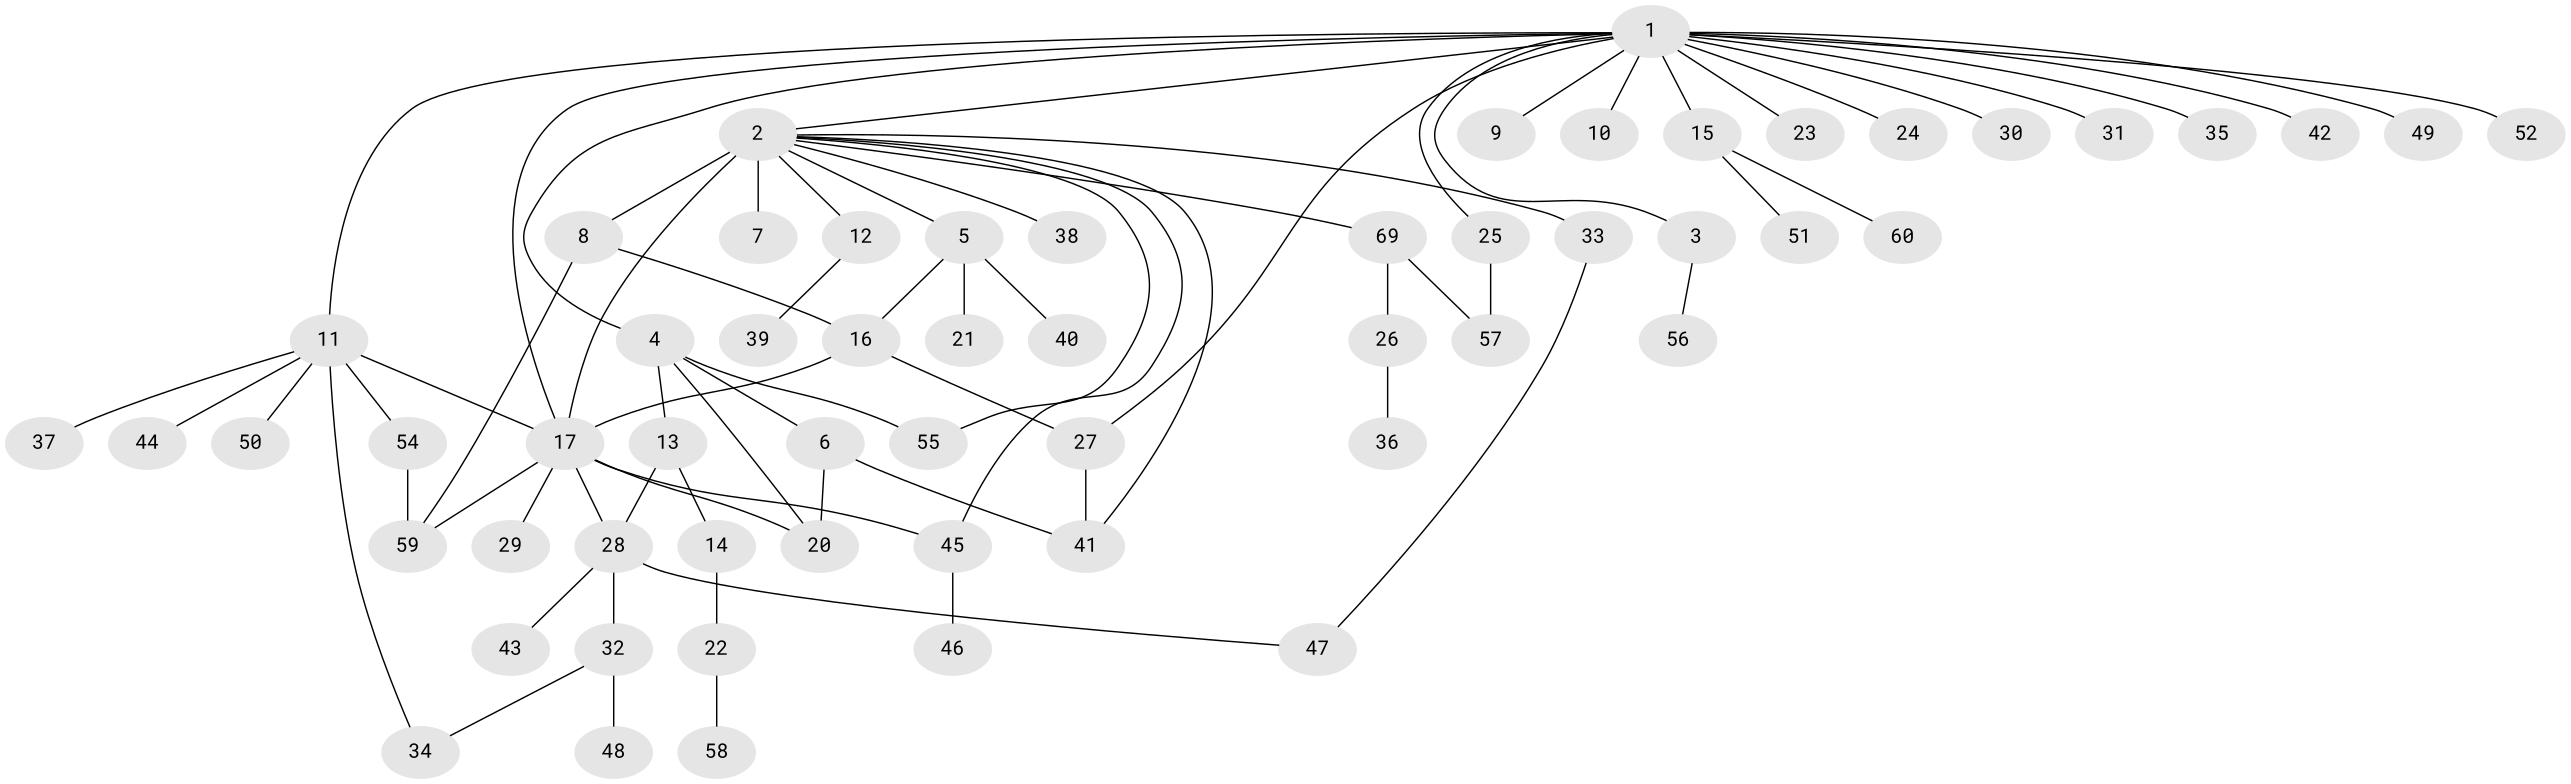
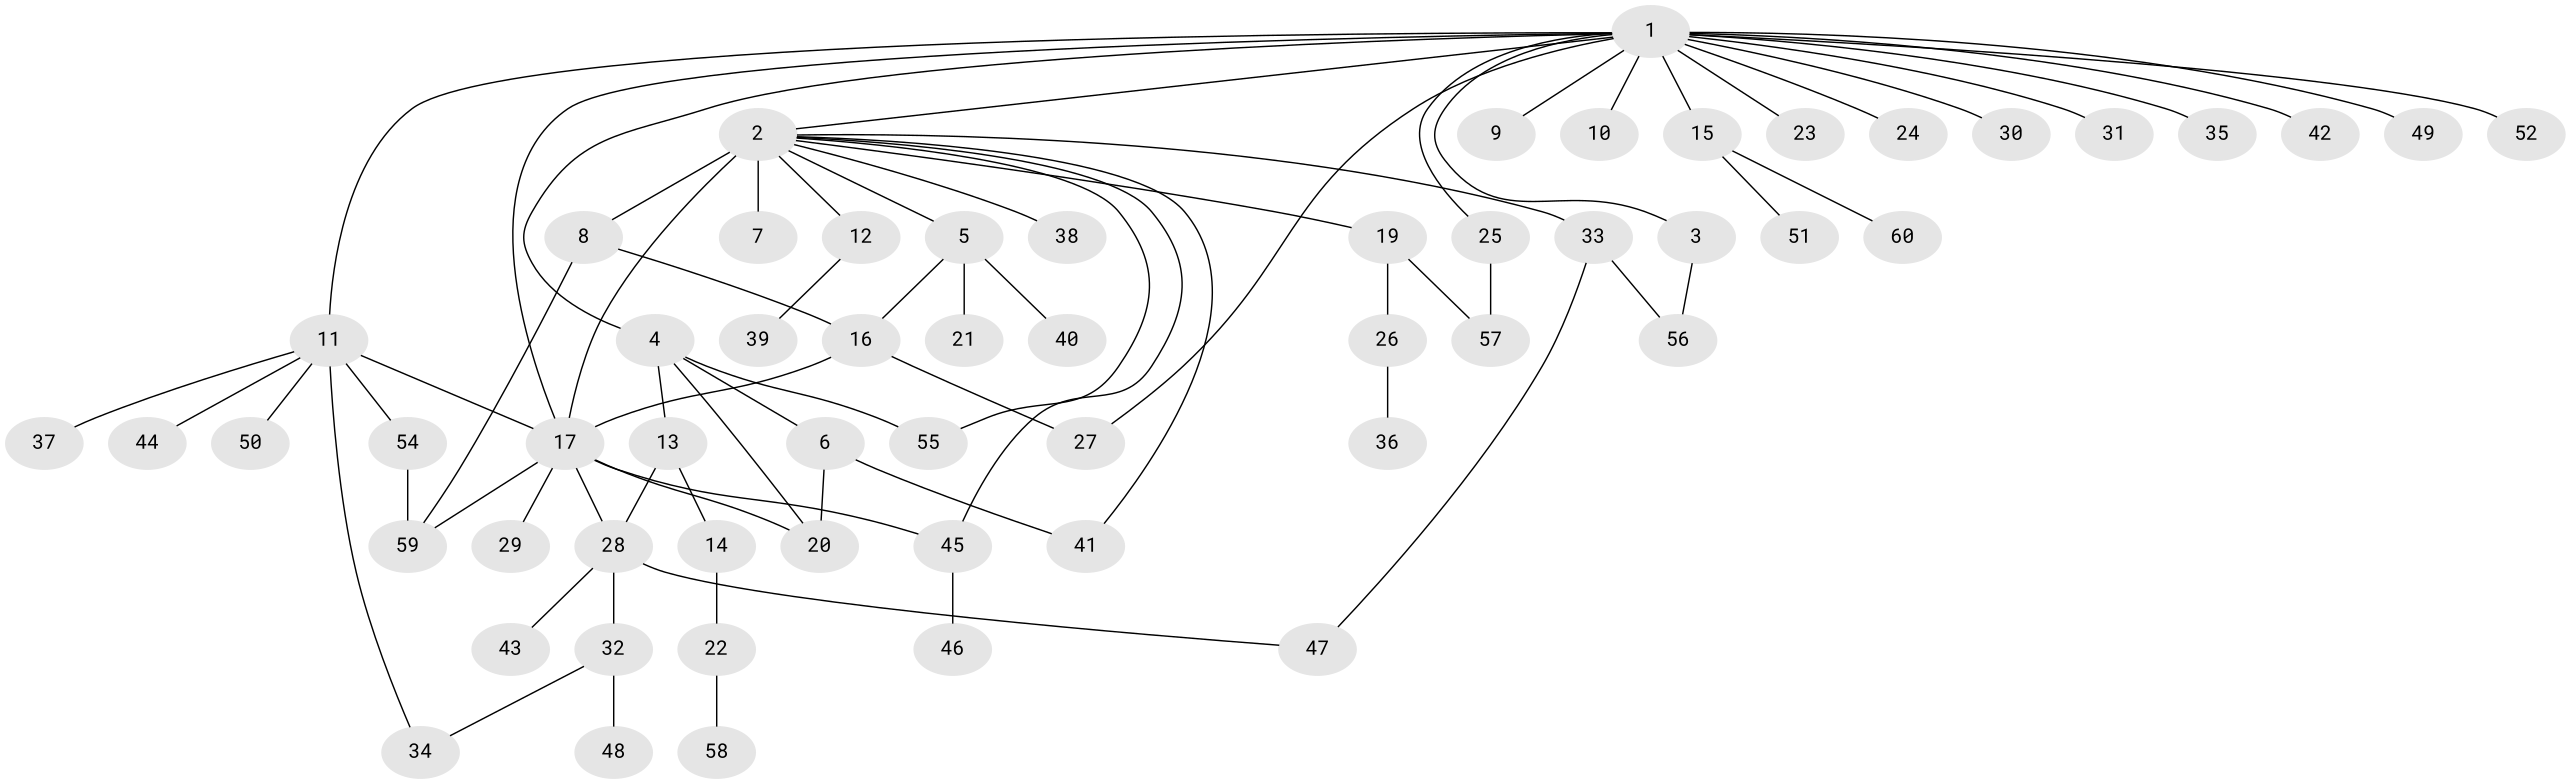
  graph {
    fontname="Roboto Mono"
    node [color=gray90 fontname="Roboto Mono" style=filled]
    edge [fontname="Roboto Mono" weight=1.0]
    1
    2
    3
    4
    9
    10
    11
    15
    17
    23
    24
    25
    27
    30
    31
    35
    42
    49
    52
    5
    7
    8
    12
-   19 [label=69]
+   19
    33
    38
    41
    45
    55
    56
    6
    13
    20
    34
    37
    44
    50
    54
    60
    51
    59
    28
    29
    57
    16
    21
    40
    39
    26
    47
    46
    14
    22
    32
    43
    58
    36
    48
    1 -- 2
    1 -- 3
    1 -- 4
    1 -- 9
    1 -- 10
    1 -- 11
    1 -- 15
    1 -- 17
    1 -- 23
    1 -- 24
    1 -- 25
    1 -- 27
    1 -- 30
    1 -- 31
    1 -- 35
    1 -- 42
    1 -- 49
    1 -- 52
    2 -- 17
    2 -- 5
    2 -- 7 [weight=11.0]
    2 -- 8
    2 -- 12
    2 -- 19
    2 -- 33
    2 -- 38
    2 -- 41
    2 -- 45
    2 -- 55
    3 -- 56
    4 -- 55
    4 -- 6 [weight=4.0]
    4 -- 13
    4 -- 20
    11 -- 17
    11 -- 34
    11 -- 37
    11 -- 44
    11 -- 50
    11 -- 54
    15 -- 60
    15 -- 51
    17 -- 45
    17 -- 20
    17 -- 59
    17 -- 28
    17 -- 29
    25 -- 57
-   27 -- 41
    5 -- 16
    5 -- 21
    5 -- 40
    8 -- 59
    8 -- 16
    12 -- 39
    19 -- 57
    19 -- 26
+   33 -- 56
    33 -- 47
    45 -- 46 [weight=2.0]
    6 -- 41
    6 -- 20
    13 -- 28
    13 -- 14 [weight=3.0]
    54 -- 59
    28 -- 47
    28 -- 32
    28 -- 43
    16 -- 17
    16 -- 27 [weight=6.0]
    26 -- 36
    14 -- 22
    22 -- 58
    32 -- 34
    32 -- 48 [weight=2.0]
  }
